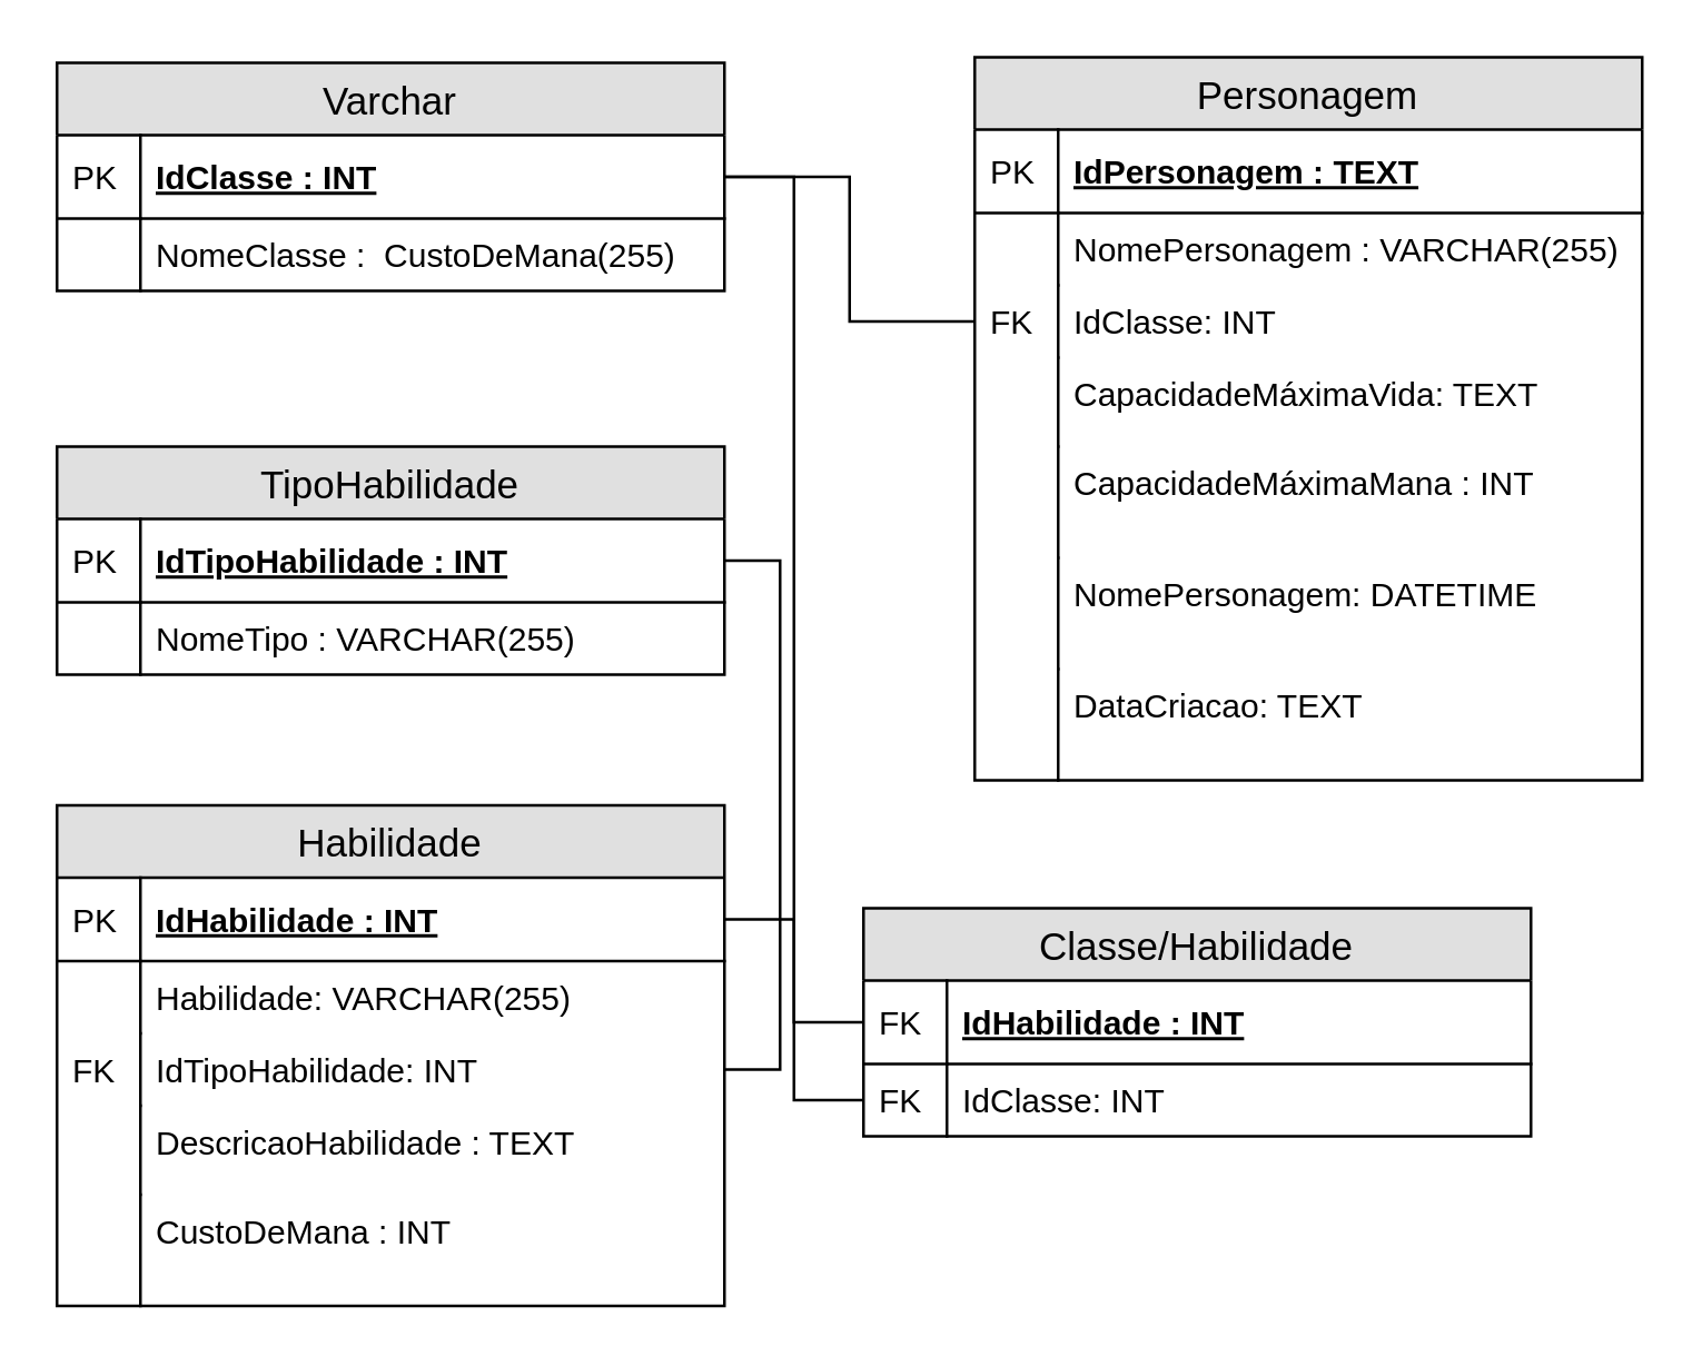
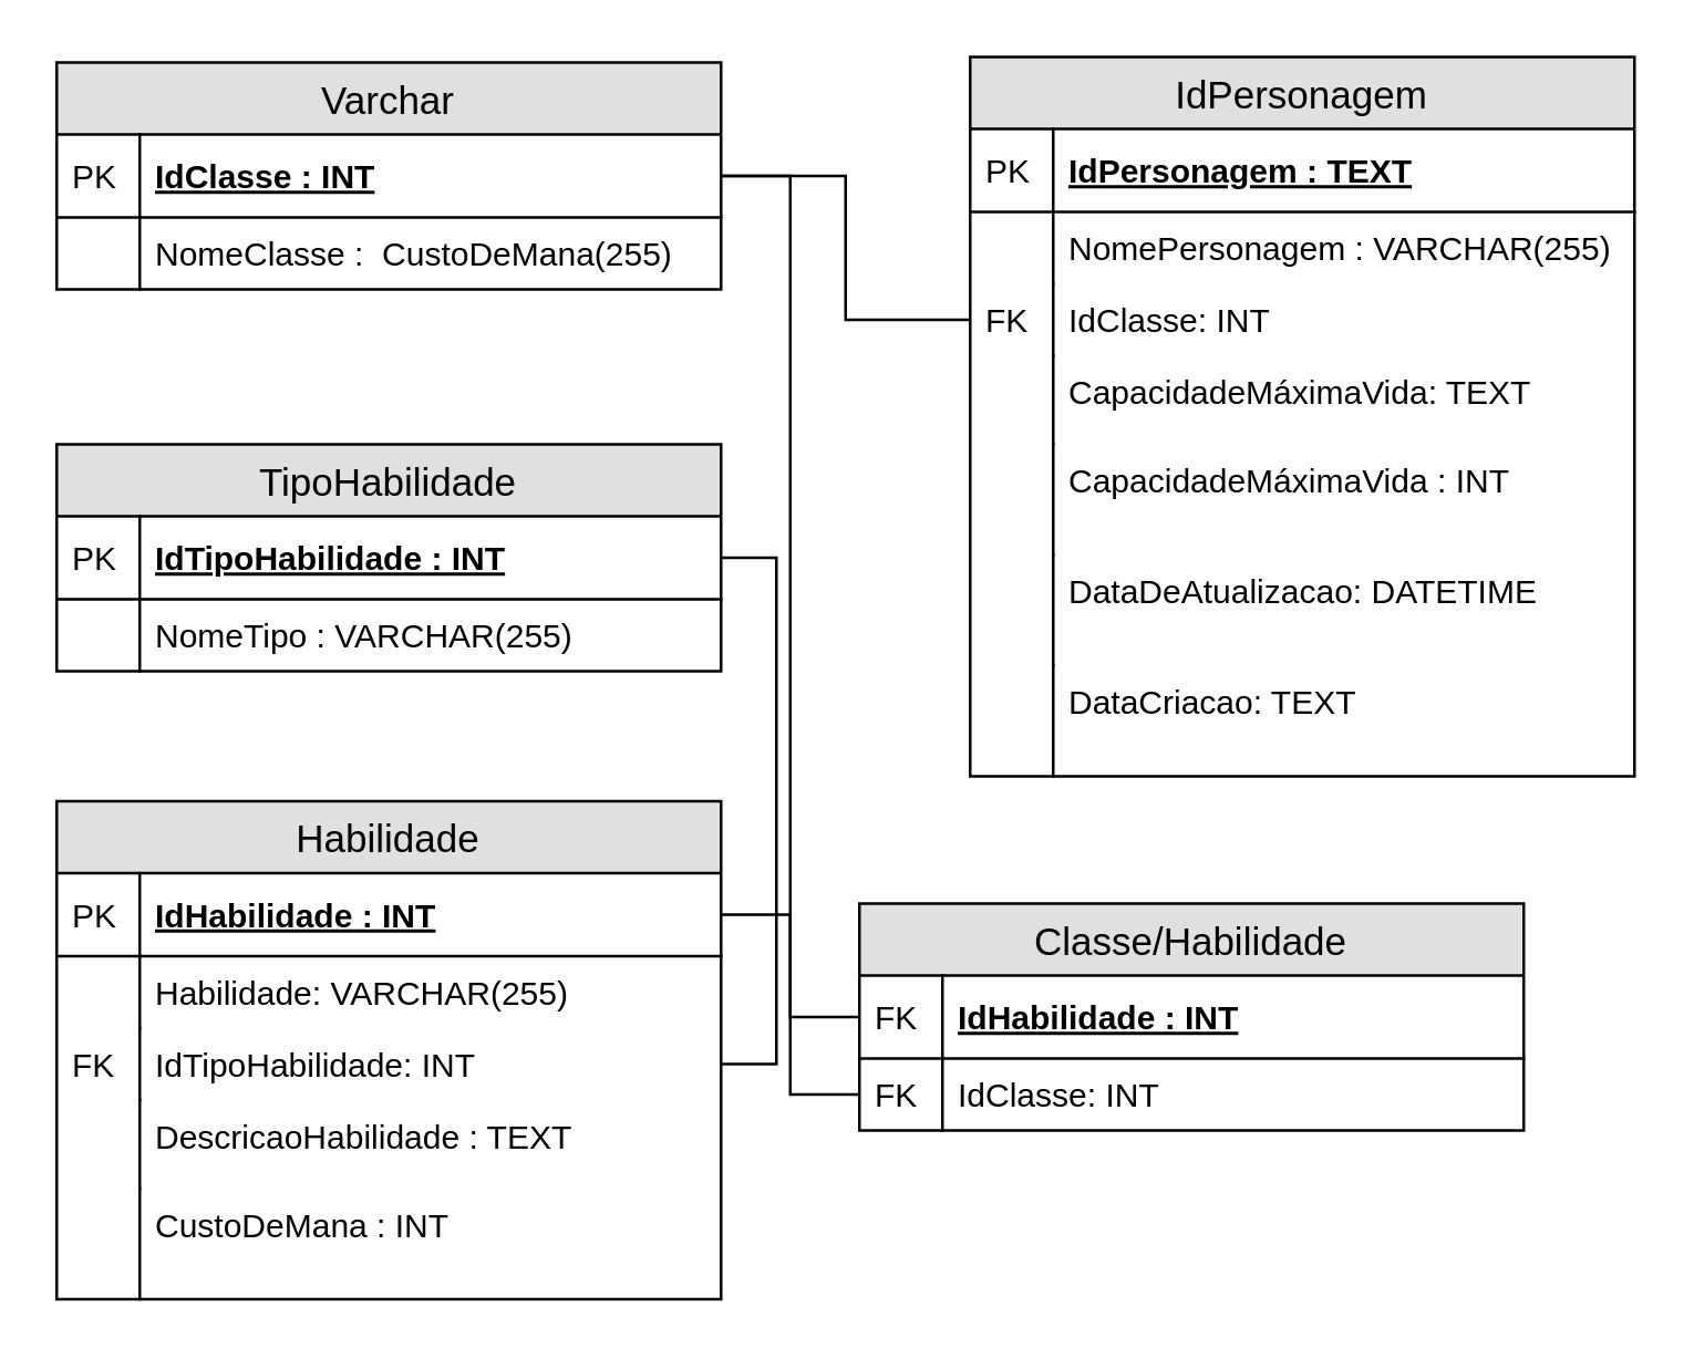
  <mxCell id="0" />
  <mxCell id="1" parent="0" />
- <mxCell id="2" value="Personagem" style="swimlane;fontStyle=0;childLayout=stackLayout;horizontal=1;startSize=26;fillColor=#e0e0e0;horizontalStack=0;resizeParent=1;resizeParentMax=0;resizeLast=0;collapsible=1;marginBottom=0;swimlaneFillColor=#ffffff;align=center;fontSize=14;" parent="1" vertex="1"><mxGeometry x="350" y="20" width="240" height="260" as="geometry" /></mxCell>
+ <mxCell id="2" value="IdPersonagem" style="swimlane;fontStyle=0;childLayout=stackLayout;horizontal=1;startSize=26;fillColor=#e0e0e0;horizontalStack=0;resizeParent=1;resizeParentMax=0;resizeLast=0;collapsible=1;marginBottom=0;swimlaneFillColor=#ffffff;align=center;fontSize=14;" parent="1" vertex="1"><mxGeometry x="350" y="20" width="240" height="260" as="geometry" /></mxCell>
  <mxCell id="3" value="IdPersonagem : TEXT" style="shape=partialRectangle;top=0;left=0;right=0;bottom=1;align=left;verticalAlign=middle;fillColor=none;spacingLeft=34;spacingRight=4;overflow=hidden;rotatable=0;points=[[0,0.5],[1,0.5]];portConstraint=eastwest;dropTarget=0;fontStyle=5;fontSize=12;" parent="2" vertex="1"><mxGeometry y="26" width="240" height="30" as="geometry" /></mxCell>
  <mxCell id="4" value="PK" style="shape=partialRectangle;top=0;left=0;bottom=0;fillColor=none;align=left;verticalAlign=middle;spacingLeft=4;spacingRight=4;overflow=hidden;rotatable=0;points=[];portConstraint=eastwest;part=1;fontSize=12;" parent="3" vertex="1" connectable="0"><mxGeometry width="30" height="30" as="geometry" /></mxCell>
  <mxCell id="5" value="NomePersonagem : VARCHAR(255)" style="shape=partialRectangle;top=0;left=0;right=0;bottom=0;align=left;verticalAlign=top;fillColor=none;spacingLeft=34;spacingRight=4;overflow=hidden;rotatable=0;points=[[0,0.5],[1,0.5]];portConstraint=eastwest;dropTarget=0;fontSize=12;" parent="2" vertex="1"><mxGeometry y="56" width="240" height="26" as="geometry" /></mxCell>
  <mxCell id="6" value="" style="shape=partialRectangle;top=0;left=0;bottom=0;fillColor=none;align=left;verticalAlign=top;spacingLeft=4;spacingRight=4;overflow=hidden;rotatable=0;points=[];portConstraint=eastwest;part=1;fontSize=12;" parent="5" vertex="1" connectable="0"><mxGeometry width="30" height="26" as="geometry" /></mxCell>
  <mxCell id="7" value="IdClasse: INT" style="shape=partialRectangle;top=0;left=0;right=0;bottom=0;align=left;verticalAlign=top;fillColor=none;spacingLeft=34;spacingRight=4;overflow=hidden;rotatable=0;points=[[0,0.5],[1,0.5]];portConstraint=eastwest;dropTarget=0;fontSize=12;" parent="2" vertex="1"><mxGeometry y="82" width="240" height="26" as="geometry" /></mxCell>
  <mxCell id="8" value="FK" style="shape=partialRectangle;top=0;left=0;bottom=0;fillColor=none;align=left;verticalAlign=top;spacingLeft=4;spacingRight=4;overflow=hidden;rotatable=0;points=[];portConstraint=eastwest;part=1;fontSize=12;" parent="7" vertex="1" connectable="0"><mxGeometry width="30" height="26" as="geometry" /></mxCell>
  <mxCell id="9" value="CapacidadeMáximaVida: TEXT" style="shape=partialRectangle;top=0;left=0;right=0;bottom=0;align=left;verticalAlign=top;fillColor=none;spacingLeft=34;spacingRight=4;overflow=hidden;rotatable=0;points=[[0,0.5],[1,0.5]];portConstraint=eastwest;dropTarget=0;fontSize=12;" parent="2" vertex="1"><mxGeometry y="108" width="240" height="32" as="geometry" /></mxCell>
  <mxCell id="10" value="" style="shape=partialRectangle;top=0;left=0;bottom=0;fillColor=none;align=left;verticalAlign=top;spacingLeft=4;spacingRight=4;overflow=hidden;rotatable=0;points=[];portConstraint=eastwest;part=1;fontSize=12;" parent="9" vertex="1" connectable="0"><mxGeometry width="30" height="32" as="geometry" /></mxCell>
- <mxCell id="11" value="CapacidadeMáximaMana : INT" style="shape=partialRectangle;top=0;left=0;right=0;bottom=0;align=left;verticalAlign=top;fillColor=none;spacingLeft=34;spacingRight=4;overflow=hidden;rotatable=0;points=[[0,0.5],[1,0.5]];portConstraint=eastwest;dropTarget=0;fontSize=12;" parent="2" vertex="1"><mxGeometry y="140" width="240" height="40" as="geometry" /></mxCell>
+ <mxCell id="11" value="CapacidadeMáximaVida : INT" style="shape=partialRectangle;top=0;left=0;right=0;bottom=0;align=left;verticalAlign=top;fillColor=none;spacingLeft=34;spacingRight=4;overflow=hidden;rotatable=0;points=[[0,0.5],[1,0.5]];portConstraint=eastwest;dropTarget=0;fontSize=12;" parent="2" vertex="1"><mxGeometry y="140" width="240" height="40" as="geometry" /></mxCell>
  <mxCell id="12" value="" style="shape=partialRectangle;top=0;left=0;bottom=0;fillColor=none;align=left;verticalAlign=top;spacingLeft=4;spacingRight=4;overflow=hidden;rotatable=0;points=[];portConstraint=eastwest;part=1;fontSize=12;" parent="11" vertex="1" connectable="0"><mxGeometry width="30" height="40" as="geometry" /></mxCell>
- <mxCell id="13" value="NomePersonagem: DATETIME" style="shape=partialRectangle;top=0;left=0;right=0;bottom=0;align=left;verticalAlign=top;fillColor=none;spacingLeft=34;spacingRight=4;overflow=hidden;rotatable=0;points=[[0,0.5],[1,0.5]];portConstraint=eastwest;dropTarget=0;fontSize=12;" parent="2" vertex="1"><mxGeometry y="180" width="240" height="40" as="geometry" /></mxCell>
+ <mxCell id="13" value="DataDeAtualizacao: DATETIME" style="shape=partialRectangle;top=0;left=0;right=0;bottom=0;align=left;verticalAlign=top;fillColor=none;spacingLeft=34;spacingRight=4;overflow=hidden;rotatable=0;points=[[0,0.5],[1,0.5]];portConstraint=eastwest;dropTarget=0;fontSize=12;" parent="2" vertex="1"><mxGeometry y="180" width="240" height="40" as="geometry" /></mxCell>
  <mxCell id="14" value="" style="shape=partialRectangle;top=0;left=0;bottom=0;fillColor=none;align=left;verticalAlign=top;spacingLeft=4;spacingRight=4;overflow=hidden;rotatable=0;points=[];portConstraint=eastwest;part=1;fontSize=12;" parent="13" vertex="1" connectable="0"><mxGeometry width="30" height="40" as="geometry" /></mxCell>
  <mxCell id="15" value="DataCriacao: TEXT" style="shape=partialRectangle;top=0;left=0;right=0;bottom=0;align=left;verticalAlign=top;fillColor=none;spacingLeft=34;spacingRight=4;overflow=hidden;rotatable=0;points=[[0,0.5],[1,0.5]];portConstraint=eastwest;dropTarget=0;fontSize=12;" parent="2" vertex="1"><mxGeometry y="220" width="240" height="40" as="geometry" /></mxCell>
  <mxCell id="16" value="" style="shape=partialRectangle;top=0;left=0;bottom=0;fillColor=none;align=left;verticalAlign=top;spacingLeft=4;spacingRight=4;overflow=hidden;rotatable=0;points=[];portConstraint=eastwest;part=1;fontSize=12;" parent="15" vertex="1" connectable="0"><mxGeometry width="30" height="40" as="geometry" /></mxCell>
  <mxCell id="17" value="Varchar" style="swimlane;fontStyle=0;childLayout=stackLayout;horizontal=1;startSize=26;fillColor=#e0e0e0;horizontalStack=0;resizeParent=1;resizeParentMax=0;resizeLast=0;collapsible=1;marginBottom=0;swimlaneFillColor=#ffffff;align=center;fontSize=14;" parent="1" vertex="1"><mxGeometry x="20" y="22" width="240" height="82" as="geometry" /></mxCell>
  <mxCell id="18" value="IdClasse : INT" style="shape=partialRectangle;top=0;left=0;right=0;bottom=1;align=left;verticalAlign=middle;fillColor=none;spacingLeft=34;spacingRight=4;overflow=hidden;rotatable=0;points=[[0,0.5],[1,0.5]];portConstraint=eastwest;dropTarget=0;fontStyle=5;fontSize=12;" parent="17" vertex="1"><mxGeometry y="26" width="240" height="30" as="geometry" /></mxCell>
  <mxCell id="19" value="PK" style="shape=partialRectangle;top=0;left=0;bottom=0;fillColor=none;align=left;verticalAlign=middle;spacingLeft=4;spacingRight=4;overflow=hidden;rotatable=0;points=[];portConstraint=eastwest;part=1;fontSize=12;" parent="18" vertex="1" connectable="0"><mxGeometry width="30" height="30" as="geometry" /></mxCell>
  <mxCell id="20" value="NomeClasse :  CustoDeMana(255)" style="shape=partialRectangle;top=0;left=0;right=0;bottom=0;align=left;verticalAlign=top;fillColor=none;spacingLeft=34;spacingRight=4;overflow=hidden;rotatable=0;points=[[0,0.5],[1,0.5]];portConstraint=eastwest;dropTarget=0;fontSize=12;" parent="17" vertex="1"><mxGeometry y="56" width="240" height="26" as="geometry" /></mxCell>
  <mxCell id="21" value="" style="shape=partialRectangle;top=0;left=0;bottom=0;fillColor=none;align=left;verticalAlign=top;spacingLeft=4;spacingRight=4;overflow=hidden;rotatable=0;points=[];portConstraint=eastwest;part=1;fontSize=12;" parent="20" vertex="1" connectable="0"><mxGeometry width="30" height="26" as="geometry" /></mxCell>
  <mxCell id="22" value="Habilidade" style="swimlane;fontStyle=0;childLayout=stackLayout;horizontal=1;startSize=26;fillColor=#e0e0e0;horizontalStack=0;resizeParent=1;resizeParentMax=0;resizeLast=0;collapsible=1;marginBottom=0;swimlaneFillColor=#ffffff;align=center;fontSize=14;" parent="1" vertex="1"><mxGeometry x="20" y="289" width="240" height="180" as="geometry" /></mxCell>
  <mxCell id="23" value="IdHabilidade : INT" style="shape=partialRectangle;top=0;left=0;right=0;bottom=1;align=left;verticalAlign=middle;fillColor=none;spacingLeft=34;spacingRight=4;overflow=hidden;rotatable=0;points=[[0,0.5],[1,0.5]];portConstraint=eastwest;dropTarget=0;fontStyle=5;fontSize=12;" parent="22" vertex="1"><mxGeometry y="26" width="240" height="30" as="geometry" /></mxCell>
  <mxCell id="24" value="PK" style="shape=partialRectangle;top=0;left=0;bottom=0;fillColor=none;align=left;verticalAlign=middle;spacingLeft=4;spacingRight=4;overflow=hidden;rotatable=0;points=[];portConstraint=eastwest;part=1;fontSize=12;" parent="23" vertex="1" connectable="0"><mxGeometry width="30" height="30" as="geometry" /></mxCell>
  <mxCell id="25" value="Habilidade: VARCHAR(255)" style="shape=partialRectangle;top=0;left=0;right=0;bottom=0;align=left;verticalAlign=top;fillColor=none;spacingLeft=34;spacingRight=4;overflow=hidden;rotatable=0;points=[[0,0.5],[1,0.5]];portConstraint=eastwest;dropTarget=0;fontSize=12;" parent="22" vertex="1"><mxGeometry y="56" width="240" height="26" as="geometry" /></mxCell>
  <mxCell id="26" value="" style="shape=partialRectangle;top=0;left=0;bottom=0;fillColor=none;align=left;verticalAlign=top;spacingLeft=4;spacingRight=4;overflow=hidden;rotatable=0;points=[];portConstraint=eastwest;part=1;fontSize=12;" parent="25" vertex="1" connectable="0"><mxGeometry width="30" height="26" as="geometry" /></mxCell>
  <mxCell id="27" value="IdTipoHabilidade: INT" style="shape=partialRectangle;top=0;left=0;right=0;bottom=0;align=left;verticalAlign=top;fillColor=none;spacingLeft=34;spacingRight=4;overflow=hidden;rotatable=0;points=[[0,0.5],[1,0.5]];portConstraint=eastwest;dropTarget=0;fontSize=12;" parent="22" vertex="1"><mxGeometry y="82" width="240" height="26" as="geometry" /></mxCell>
  <mxCell id="28" value="FK" style="shape=partialRectangle;top=0;left=0;bottom=0;fillColor=none;align=left;verticalAlign=top;spacingLeft=4;spacingRight=4;overflow=hidden;rotatable=0;points=[];portConstraint=eastwest;part=1;fontSize=12;" parent="27" vertex="1" connectable="0"><mxGeometry width="30" height="26" as="geometry" /></mxCell>
  <mxCell id="29" value="DescricaoHabilidade : TEXT" style="shape=partialRectangle;top=0;left=0;right=0;bottom=0;align=left;verticalAlign=top;fillColor=none;spacingLeft=34;spacingRight=4;overflow=hidden;rotatable=0;points=[[0,0.5],[1,0.5]];portConstraint=eastwest;dropTarget=0;fontSize=12;" parent="22" vertex="1"><mxGeometry y="108" width="240" height="32" as="geometry" /></mxCell>
  <mxCell id="30" value="" style="shape=partialRectangle;top=0;left=0;bottom=0;fillColor=none;align=left;verticalAlign=top;spacingLeft=4;spacingRight=4;overflow=hidden;rotatable=0;points=[];portConstraint=eastwest;part=1;fontSize=12;" parent="29" vertex="1" connectable="0"><mxGeometry width="30" height="32" as="geometry" /></mxCell>
  <mxCell id="31" value="CustoDeMana : INT" style="shape=partialRectangle;top=0;left=0;right=0;bottom=0;align=left;verticalAlign=top;fillColor=none;spacingLeft=34;spacingRight=4;overflow=hidden;rotatable=0;points=[[0,0.5],[1,0.5]];portConstraint=eastwest;dropTarget=0;fontSize=12;" parent="22" vertex="1"><mxGeometry y="140" width="240" height="40" as="geometry" /></mxCell>
  <mxCell id="32" value="" style="shape=partialRectangle;top=0;left=0;bottom=0;fillColor=none;align=left;verticalAlign=top;spacingLeft=4;spacingRight=4;overflow=hidden;rotatable=0;points=[];portConstraint=eastwest;part=1;fontSize=12;" parent="31" vertex="1" connectable="0"><mxGeometry width="30" height="40" as="geometry" /></mxCell>
  <mxCell id="33" value="TipoHabilidade" style="swimlane;fontStyle=0;childLayout=stackLayout;horizontal=1;startSize=26;fillColor=#e0e0e0;horizontalStack=0;resizeParent=1;resizeParentMax=0;resizeLast=0;collapsible=1;marginBottom=0;swimlaneFillColor=#ffffff;align=center;fontSize=14;" parent="1" vertex="1"><mxGeometry x="20" y="160" width="240" height="82" as="geometry" /></mxCell>
  <mxCell id="34" value="IdTipoHabilidade : INT" style="shape=partialRectangle;top=0;left=0;right=0;bottom=1;align=left;verticalAlign=middle;fillColor=none;spacingLeft=34;spacingRight=4;overflow=hidden;rotatable=0;points=[[0,0.5],[1,0.5]];portConstraint=eastwest;dropTarget=0;fontStyle=5;fontSize=12;" parent="33" vertex="1"><mxGeometry y="26" width="240" height="30" as="geometry" /></mxCell>
  <mxCell id="35" value="PK" style="shape=partialRectangle;top=0;left=0;bottom=0;fillColor=none;align=left;verticalAlign=middle;spacingLeft=4;spacingRight=4;overflow=hidden;rotatable=0;points=[];portConstraint=eastwest;part=1;fontSize=12;" parent="34" vertex="1" connectable="0"><mxGeometry width="30" height="30" as="geometry" /></mxCell>
  <mxCell id="36" value="NomeTipo : VARCHAR(255)" style="shape=partialRectangle;top=0;left=0;right=0;bottom=0;align=left;verticalAlign=top;fillColor=none;spacingLeft=34;spacingRight=4;overflow=hidden;rotatable=0;points=[[0,0.5],[1,0.5]];portConstraint=eastwest;dropTarget=0;fontSize=12;" parent="33" vertex="1"><mxGeometry y="56" width="240" height="26" as="geometry" /></mxCell>
  <mxCell id="37" value="" style="shape=partialRectangle;top=0;left=0;bottom=0;fillColor=none;align=left;verticalAlign=top;spacingLeft=4;spacingRight=4;overflow=hidden;rotatable=0;points=[];portConstraint=eastwest;part=1;fontSize=12;" parent="36" vertex="1" connectable="0"><mxGeometry width="30" height="26" as="geometry" /></mxCell>
  <mxCell id="38" style="edgeStyle=orthogonalEdgeStyle;rounded=0;orthogonalLoop=1;jettySize=auto;html=1;exitX=1;exitY=0.5;exitDx=0;exitDy=0;entryX=0;entryY=0.5;entryDx=0;entryDy=0;endArrow=none;endFill=0;" parent="1" source="18" target="7" edge="1"><mxGeometry relative="1" as="geometry" /></mxCell>
  <mxCell id="39" style="edgeStyle=orthogonalEdgeStyle;rounded=0;orthogonalLoop=1;jettySize=auto;html=1;exitX=1;exitY=0.5;exitDx=0;exitDy=0;entryX=1;entryY=0.5;entryDx=0;entryDy=0;endArrow=none;endFill=0;" parent="1" source="27" target="34" edge="1"><mxGeometry relative="1" as="geometry" /></mxCell>
  <mxCell id="40" value="Classe/Habilidade" style="swimlane;fontStyle=0;childLayout=stackLayout;horizontal=1;startSize=26;fillColor=#e0e0e0;horizontalStack=0;resizeParent=1;resizeParentMax=0;resizeLast=0;collapsible=1;marginBottom=0;swimlaneFillColor=#ffffff;align=center;fontSize=14;" parent="1" vertex="1"><mxGeometry x="310" y="326" width="240" height="82" as="geometry" /></mxCell>
  <mxCell id="41" value="IdHabilidade : INT" style="shape=partialRectangle;top=0;left=0;right=0;bottom=1;align=left;verticalAlign=middle;fillColor=none;spacingLeft=34;spacingRight=4;overflow=hidden;rotatable=0;points=[[0,0.5],[1,0.5]];portConstraint=eastwest;dropTarget=0;fontStyle=5;fontSize=12;" parent="40" vertex="1"><mxGeometry y="26" width="240" height="30" as="geometry" /></mxCell>
  <mxCell id="42" value="FK" style="shape=partialRectangle;top=0;left=0;bottom=0;fillColor=none;align=left;verticalAlign=middle;spacingLeft=4;spacingRight=4;overflow=hidden;rotatable=0;points=[];portConstraint=eastwest;part=1;fontSize=12;" parent="41" vertex="1" connectable="0"><mxGeometry width="30" height="30" as="geometry" /></mxCell>
  <mxCell id="43" value="IdClasse: INT" style="shape=partialRectangle;top=0;left=0;right=0;bottom=0;align=left;verticalAlign=top;fillColor=none;spacingLeft=34;spacingRight=4;overflow=hidden;rotatable=0;points=[[0,0.5],[1,0.5]];portConstraint=eastwest;dropTarget=0;fontSize=12;" parent="40" vertex="1"><mxGeometry y="56" width="240" height="26" as="geometry" /></mxCell>
  <mxCell id="44" value="FK" style="shape=partialRectangle;top=0;left=0;bottom=0;fillColor=none;align=left;verticalAlign=top;spacingLeft=4;spacingRight=4;overflow=hidden;rotatable=0;points=[];portConstraint=eastwest;part=1;fontSize=12;" parent="43" vertex="1" connectable="0"><mxGeometry width="30" height="26" as="geometry" /></mxCell>
  <mxCell id="45" style="edgeStyle=orthogonalEdgeStyle;rounded=0;orthogonalLoop=1;jettySize=auto;html=1;exitX=0;exitY=0.5;exitDx=0;exitDy=0;entryX=1;entryY=0.5;entryDx=0;entryDy=0;endArrow=none;endFill=0;" parent="1" source="41" target="23" edge="1"><mxGeometry relative="1" as="geometry" /></mxCell>
  <mxCell id="46" style="edgeStyle=orthogonalEdgeStyle;rounded=0;orthogonalLoop=1;jettySize=auto;html=1;exitX=0;exitY=0.5;exitDx=0;exitDy=0;entryX=1;entryY=0.5;entryDx=0;entryDy=0;endArrow=none;endFill=0;" parent="1" source="43" target="18" edge="1"><mxGeometry relative="1" as="geometry" /></mxCell>
